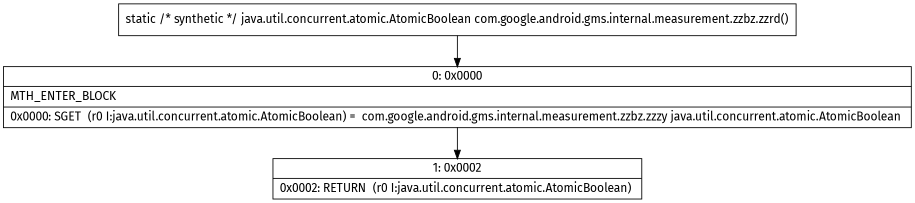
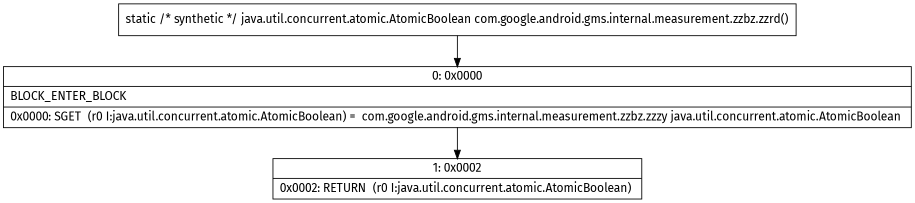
  digraph {
    fontname="Fira Sans"
    node [shape=record fontname="Fira Sans"]
    edge [fontname="Fira Sans"]
-   n1 [label="{0\:\ 0x0000|MTH_ENTER_BLOCK\l|0x0000: SGET  (r0 I:java.util.concurrent.atomic.AtomicBoolean) =  com.google.android.gms.internal.measurement.zzbz.zzzy java.util.concurrent.atomic.AtomicBoolean \l}"]
+   n1 [label="{0\:\ 0x0000|BLOCK_ENTER_BLOCK\l|0x0000: SGET  (r0 I:java.util.concurrent.atomic.AtomicBoolean) =  com.google.android.gms.internal.measurement.zzbz.zzzy java.util.concurrent.atomic.AtomicBoolean \l}"]
    n2 [label="{1\:\ 0x0002|0x0002: RETURN  (r0 I:java.util.concurrent.atomic.AtomicBoolean) \l}"]
    n3 [label="{static \/* synthetic *\/ java.util.concurrent.atomic.AtomicBoolean com.google.android.gms.internal.measurement.zzbz.zzrd() }"]
    n1 -> n2
    n3 -> n1
  }
